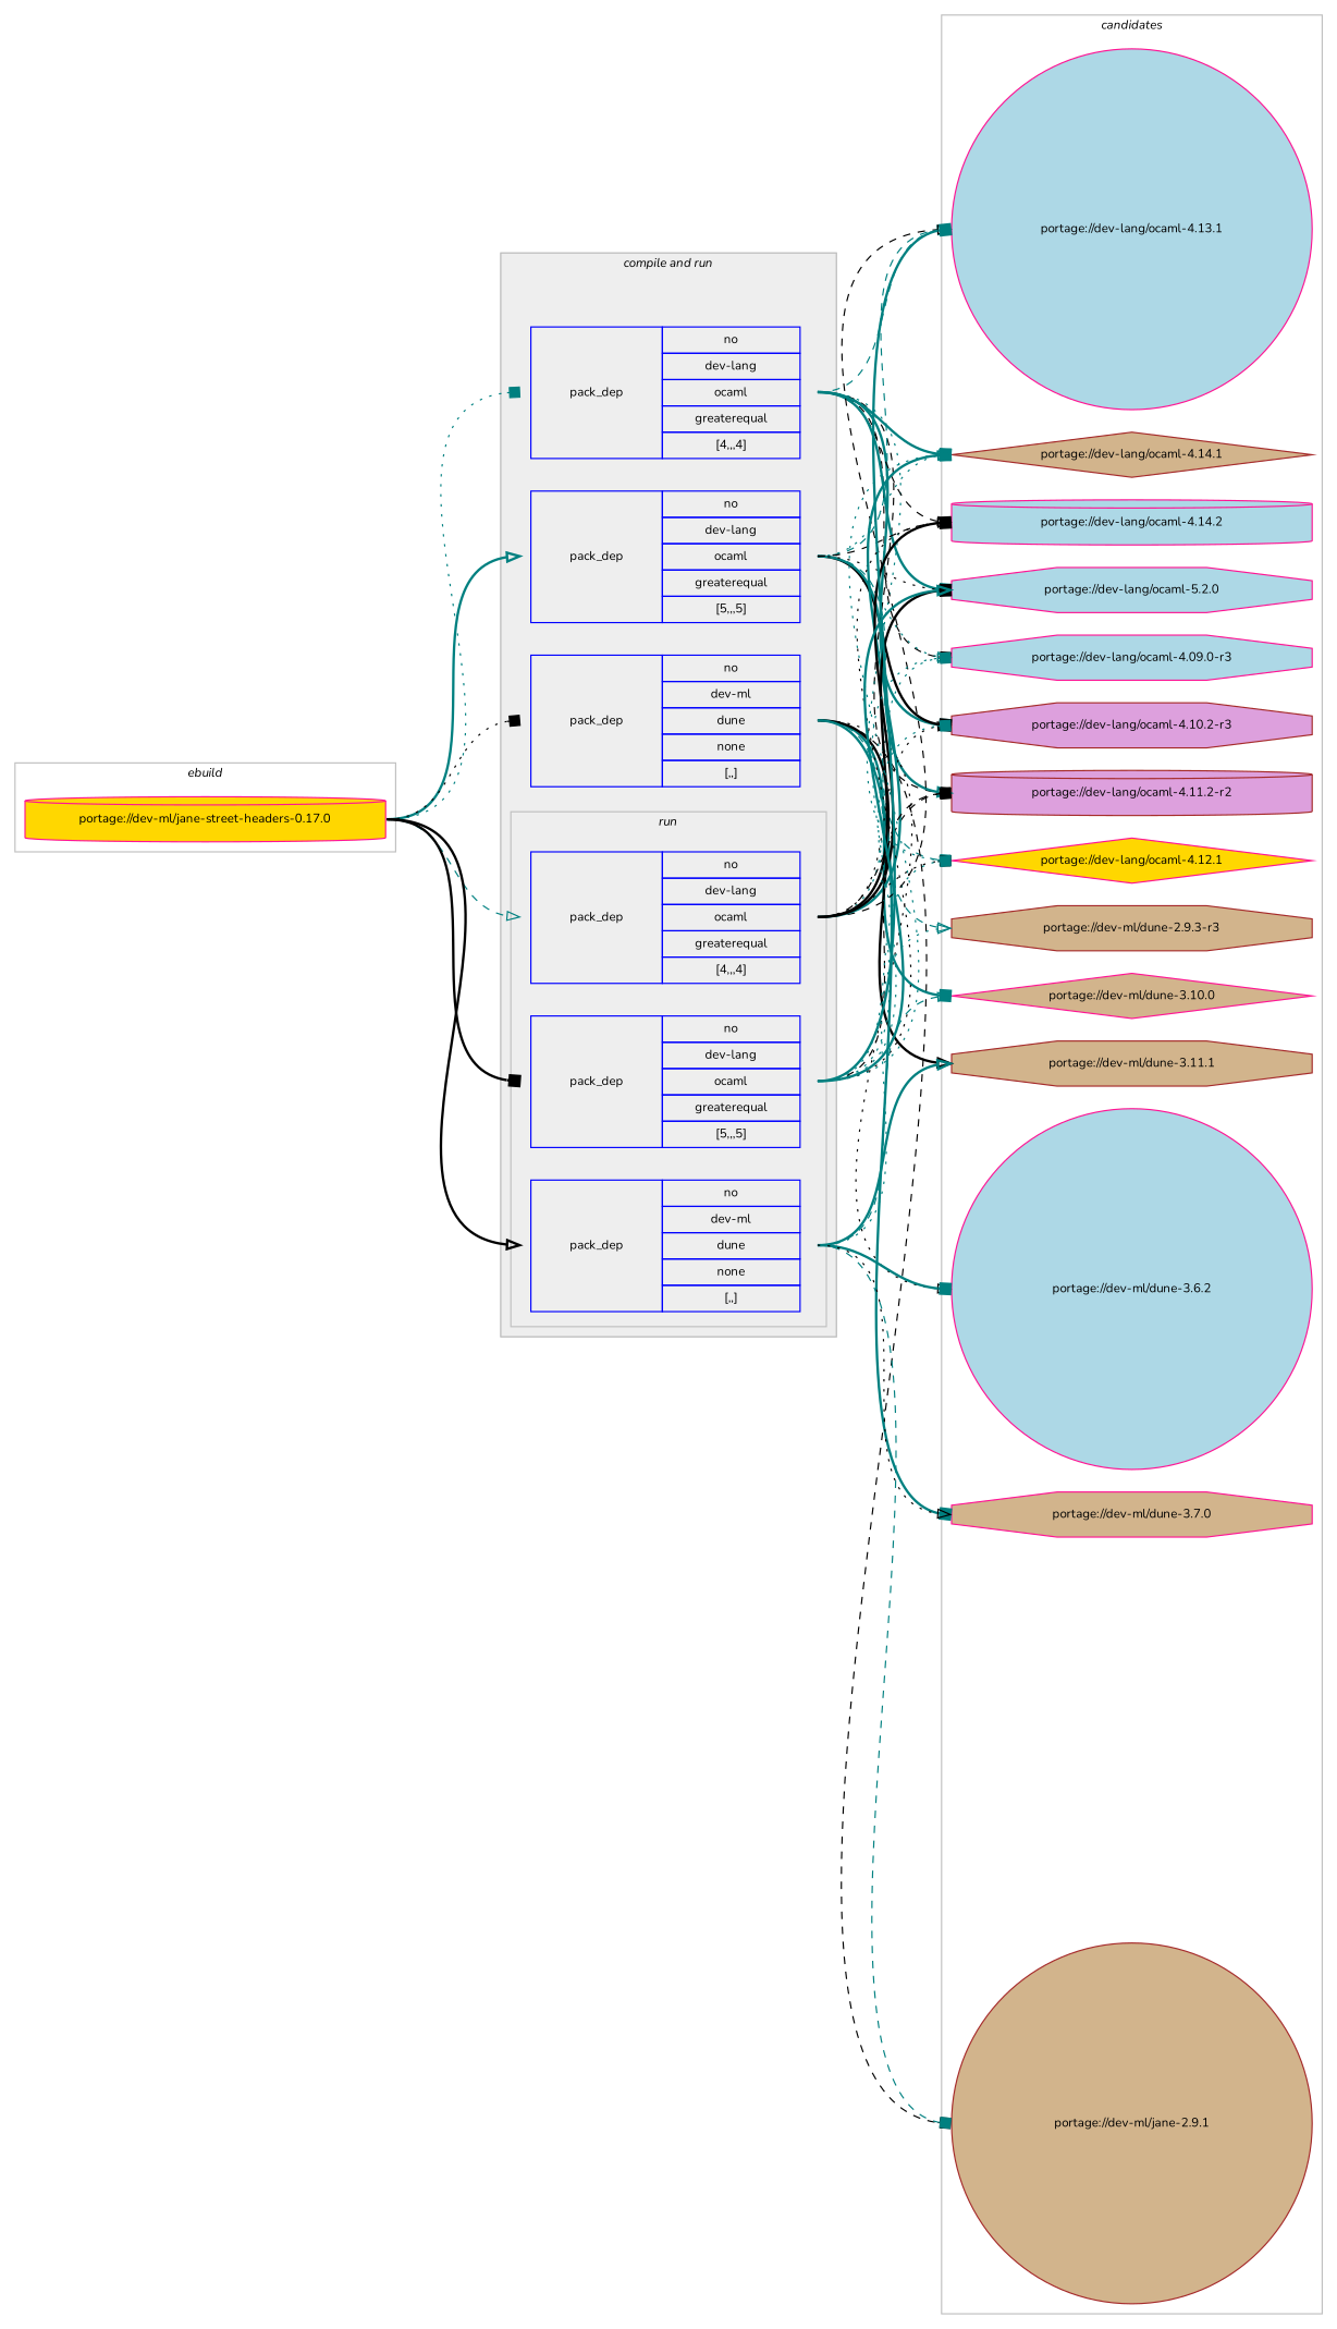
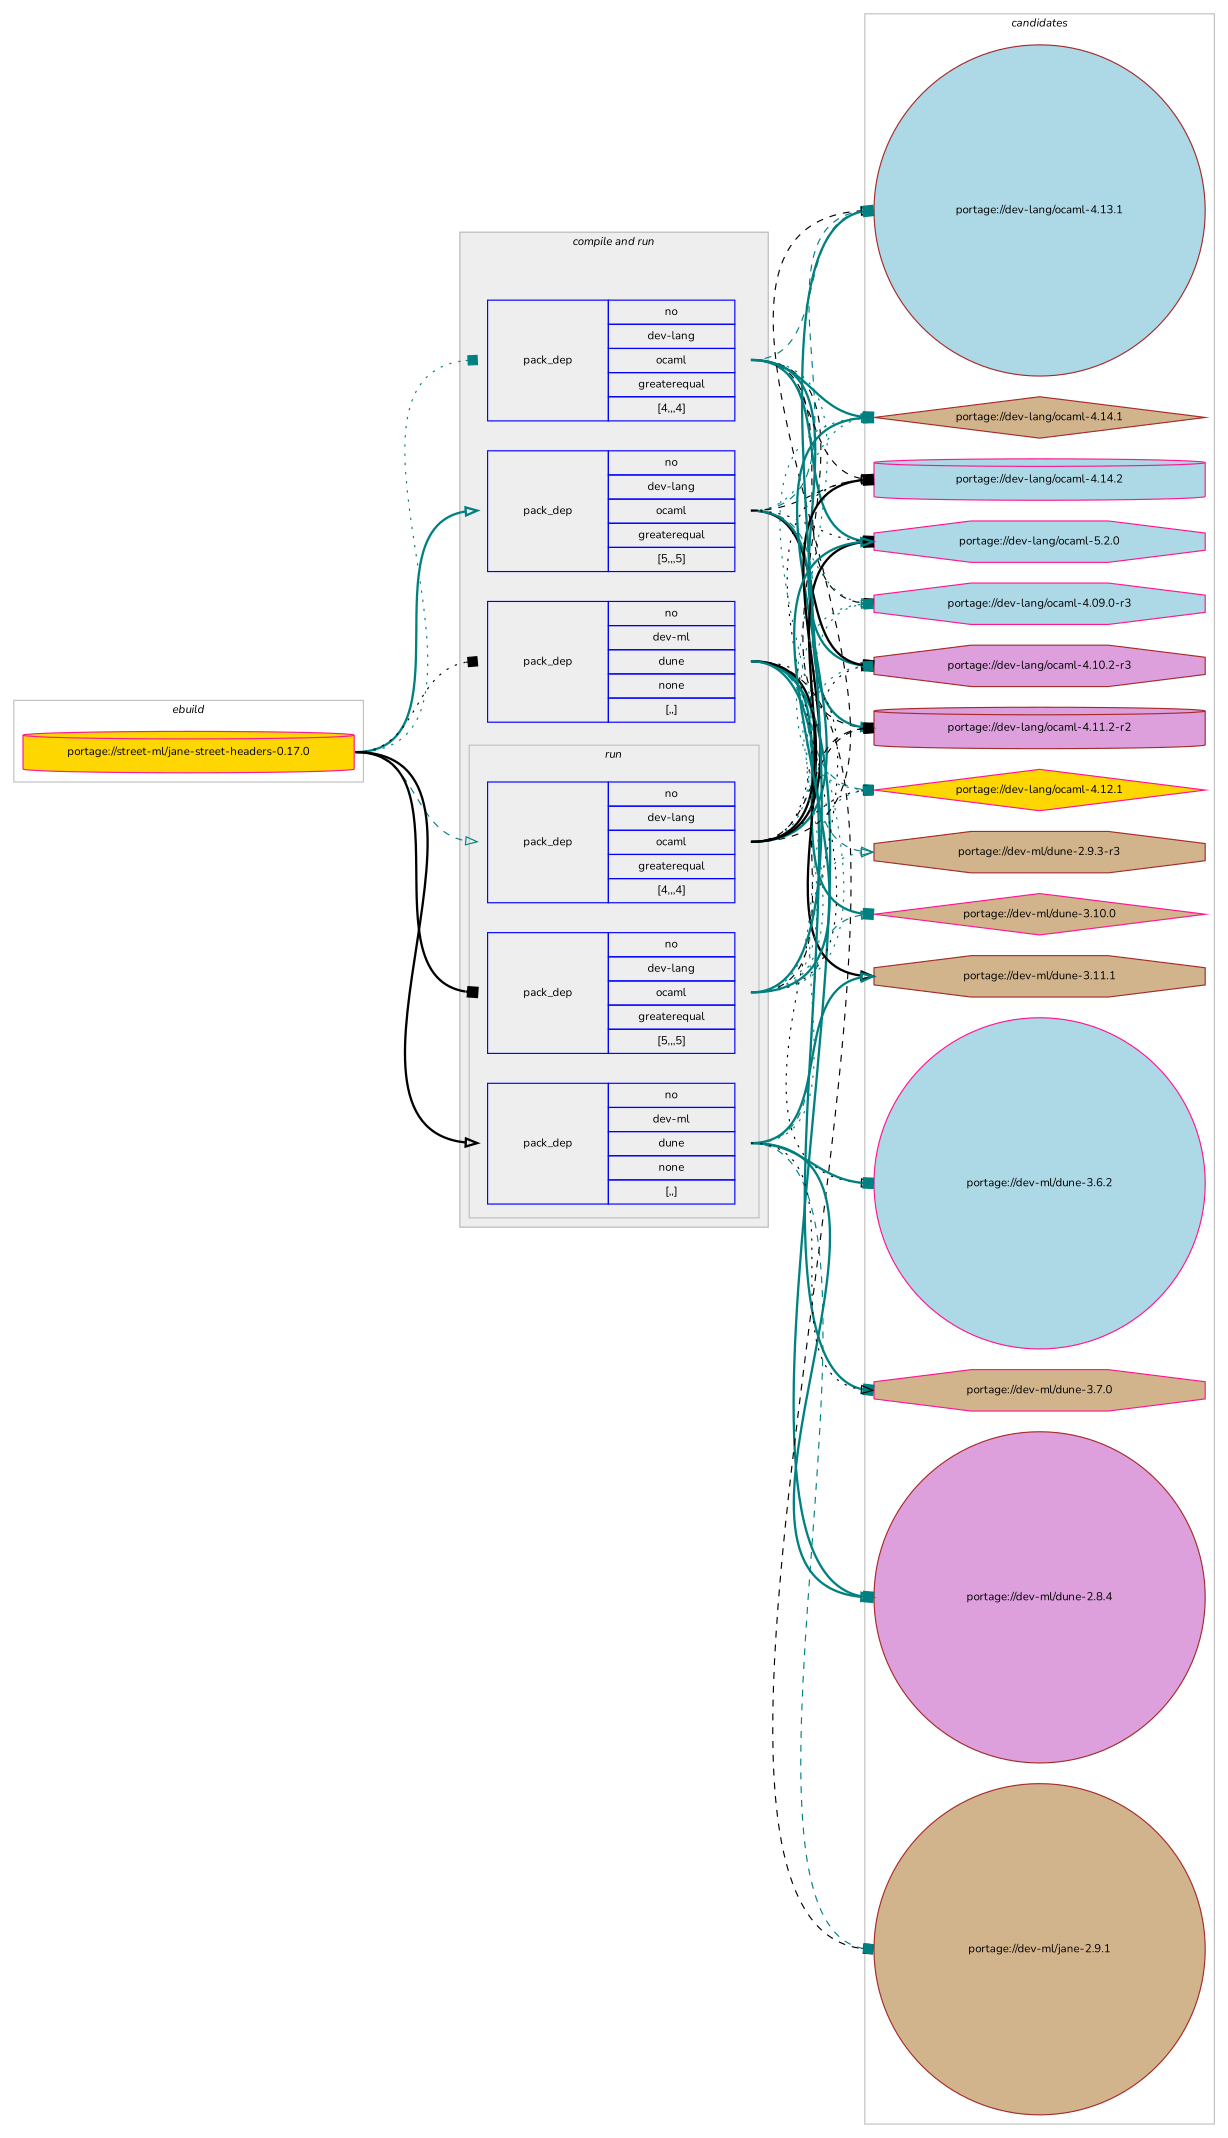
  digraph {
    compound=true
    concentrate=true
    fontname=Nunito
    fontsize=10
    newrank=true
    rankdir=LR
    ranksep=1.5
    node [color=deeppink fontname=Nunito fontsize=10 shape=none style=filled]
    edge [arrowhead=box color=teal fontname=Nunito headport=w style=bold tailport=e weight=100]
-   n1 [fillcolor=gold label="portage://dev-ml/jane-street-headers-0.17.0" shape=cylinder width=4]
+   n1 [fillcolor=gold label="portage://street-ml/jane-street-headers-0.17.0" shape=cylinder width=4]
    n2 [color=blue label=<<TABLE BORDER="0" CELLBORDER="1" CELLSPACING="0" CELLPADDING="4" WIDTH="220"><TR><TD ROWSPAN="6" CELLPADDING="30">pack_dep</TD></TR><TR><TD WIDTH="110">no</TD></TR><TR><TD>dev-lang</TD></TR><TR><TD>ocaml</TD></TR><TR><TD>greaterequal</TD></TR><TR><TD>[4,,,4]</TD></TR></TABLE>> style=""]
    n3 [color=blue label=<<TABLE BORDER="0" CELLBORDER="1" CELLSPACING="0" CELLPADDING="4" WIDTH="220"><TR><TD ROWSPAN="6" CELLPADDING="30">pack_dep</TD></TR><TR><TD WIDTH="110">no</TD></TR><TR><TD>dev-lang</TD></TR><TR><TD>ocaml</TD></TR><TR><TD>greaterequal</TD></TR><TR><TD>[5,,,5]</TD></TR></TABLE>> style=""]
    n4 [color=blue label=<<TABLE BORDER="0" CELLBORDER="1" CELLSPACING="0" CELLPADDING="4" WIDTH="220"><TR><TD ROWSPAN="6" CELLPADDING="30">pack_dep</TD></TR><TR><TD WIDTH="110">no</TD></TR><TR><TD>dev-ml</TD></TR><TR><TD>dune</TD></TR><TR><TD>none</TD></TR><TR><TD>[,,]</TD></TR></TABLE>> style=""]
    n5 [color=blue label=<<TABLE BORDER="0" CELLBORDER="1" CELLSPACING="0" CELLPADDING="4" WIDTH="220"><TR><TD ROWSPAN="6" CELLPADDING="30">pack_dep</TD></TR><TR><TD WIDTH="110">no</TD></TR><TR><TD>dev-lang</TD></TR><TR><TD>ocaml</TD></TR><TR><TD>greaterequal</TD></TR><TR><TD>[4,,,4]</TD></TR></TABLE>> style=""]
    n6 [color=blue label=<<TABLE BORDER="0" CELLBORDER="1" CELLSPACING="0" CELLPADDING="4" WIDTH="220"><TR><TD ROWSPAN="6" CELLPADDING="30">pack_dep</TD></TR><TR><TD WIDTH="110">no</TD></TR><TR><TD>dev-lang</TD></TR><TR><TD>ocaml</TD></TR><TR><TD>greaterequal</TD></TR><TR><TD>[5,,,5]</TD></TR></TABLE>> style=""]
    n7 [color=blue label=<<TABLE BORDER="0" CELLBORDER="1" CELLSPACING="0" CELLPADDING="4" WIDTH="220"><TR><TD ROWSPAN="6" CELLPADDING="30">pack_dep</TD></TR><TR><TD WIDTH="110">no</TD></TR><TR><TD>dev-ml</TD></TR><TR><TD>dune</TD></TR><TR><TD>none</TD></TR><TR><TD>[,,]</TD></TR></TABLE>> style=""]
    n8 [fillcolor=lightblue label="portage://dev-lang/ocaml-4.09.0-r3" shape=octagon width=4]
    n9 [color=brown fillcolor=plum label="portage://dev-lang/ocaml-4.10.2-r3" shape=octagon width=4]
    n10 [color=brown fillcolor=plum label="portage://dev-lang/ocaml-4.11.2-r2" shape=cylinder width=4]
    n11 [fillcolor=gold label="portage://dev-lang/ocaml-4.12.1" shape=diamond width=4]
-   n12 [fillcolor=lightblue label="portage://dev-lang/ocaml-4.13.1" shape=circle width=4]
+   n12 [color=brown fillcolor=lightblue label="portage://dev-lang/ocaml-4.13.1" shape=circle width=4]
    n13 [color=brown fillcolor=tan label="portage://dev-lang/ocaml-4.14.1" shape=diamond width=4]
    n14 [fillcolor=lightblue label="portage://dev-lang/ocaml-4.14.2" shape=cylinder width=4]
    n15 [fillcolor=lightblue label="portage://dev-lang/ocaml-5.2.0" shape=octagon width=4]
+   n16 [color=brown fillcolor=plum label="portage://dev-ml/dune-2.8.4" shape=circle width=4]
    n17 [color=brown fillcolor=tan label="portage://dev-ml/jane-2.9.1" shape=circle width=4]
    n18 [color=brown fillcolor=tan label="portage://dev-ml/dune-2.9.3-r3" shape=octagon width=4]
    n19 [fillcolor=tan label="portage://dev-ml/dune-3.10.0" shape=diamond width=4]
    n20 [color=brown fillcolor=tan label="portage://dev-ml/dune-3.11.1" shape=octagon width=4]
    n21 [fillcolor=lightblue label="portage://dev-ml/dune-3.6.2" shape=circle width=4]
    n22 [fillcolor=tan label="portage://dev-ml/dune-3.7.0" shape=octagon width=4]
    subgraph cluster_1 {
      color=gray
      label=<<i>dependencies</i>>
      subgraph cluster_2 {
        color=gray
        fillcolor="#eeeeee"
        label=<<i>compile</i>>
        style=filled
        subgraph sub_3 {
          color=gray
          fillcolor="#eeeeee"
          label=<<i>compile</i>>
          style=filled
          n2
        }
        subgraph sub_4 {
          color=gray
          fillcolor="#eeeeee"
          label=<<i>compile</i>>
          style=filled
          n3
        }
        subgraph sub_5 {
          color=gray
          fillcolor="#eeeeee"
          label=<<i>compile</i>>
          style=filled
          n4
        }
      }
      subgraph cluster_6 {
        color=gray
        fillcolor="#eeeeee"
        label=<<i>compile and run</i>>
        style=filled
      }
      subgraph cluster_7 {
        color=gray
        fillcolor="#eeeeee"
        label=<<i>run</i>>
        style=filled
        subgraph sub_8 {
          color=gray
          fillcolor="#eeeeee"
          label=<<i>run</i>>
          style=filled
          n5
        }
        subgraph sub_9 {
          color=gray
          fillcolor="#eeeeee"
          label=<<i>run</i>>
          style=filled
          n6
        }
        subgraph sub_10 {
          color=gray
          fillcolor="#eeeeee"
          label=<<i>run</i>>
          style=filled
          n7
        }
      }
    }
    subgraph cluster_11 {
      color=gray
      label=<<i>ebuild</i>>
      rank=same
      n1
    }
    subgraph cluster_12 {
      color=gray
      label=<<i>candidates</i>>
      rank=same
      subgraph sub_13 {
        color=black
        label=<<i>candidates</i>>
        nodesep=1
        rank=same
        n8
        n9
        n10
        n11
        n12
        n13
        n14
        n15
      }
      subgraph sub_14 {
        color=black
        label=<<i>candidates</i>>
        nodesep=1
        rank=same
        n8
        n9
        n10
        n11
        n12
        n13
        n14
        n15
      }
      subgraph sub_15 {
        color=black
        label=<<i>candidates</i>>
        nodesep=1
        rank=same
+       n16
        n17
        n18
        n19
        n20
        n21
        n22
      }
      subgraph sub_16 {
        color=black
        label=<<i>candidates</i>>
        nodesep=1
        rank=same
        n8
        n9
        n10
        n11
        n12
        n13
        n14
        n15
      }
      subgraph sub_17 {
        color=black
        label=<<i>candidates</i>>
        nodesep=1
        rank=same
        n8
        n9
        n10
        n11
        n12
        n13
        n14
        n15
      }
      subgraph sub_18 {
        color=black
        label=<<i>candidates</i>>
        nodesep=1
        rank=same
+       n16
        n17
        n18
        n19
        n20
        n21
        n22
      }
    }
    n1 -> n2 [style=dotted weight=20]
    n1 -> n3 [arrowhead=onormal weight=20]
    n1 -> n4 [color=black style=dotted weight=20]
    n1 -> n5 [arrowhead=onormal style=dashed weight=20]
    n1 -> n6 [color=black weight=20]
    n1 -> n7 [arrowhead=onormal color=black weight=20]
    n2 -> n8 [color=black style=dashed]
    n2 -> n9
    n2 -> n10 [color=black style=dashed]
    n2 -> n11 [style=dotted]
    n2 -> n12 [arrowhead=onormal style=dashed]
    n2 -> n13
    n2 -> n14 [arrowhead=onormal color=black style=dashed]
    n2 -> n15
    n3 -> n8 [arrowhead=onormal style=dotted]
    n3 -> n9 [color=black]
    n3 -> n10 [arrowhead=onormal]
    n3 -> n11 [style=dashed]
    n3 -> n12 [arrowhead=onormal style=dashed]
    n3 -> n13 [arrowhead=onormal style=dotted]
    n3 -> n14 [color=black style=dashed]
    n3 -> n15 [color=black style=dotted]
+   n4 -> n16
    n4 -> n17 [color=black style=dashed]
    n4 -> n18 [arrowhead=onormal style=dashed]
    n4 -> n19
    n4 -> n20 [arrowhead=onormal color=black]
    n4 -> n21 [arrowhead=onormal color=black style=dotted]
    n4 -> n22
    n5 -> n8 [style=dotted]
    n5 -> n9 [arrowhead=onormal color=black style=dotted]
    n5 -> n10 [color=black style=dashed]
    n5 -> n11 [color=black style=dotted]
    n5 -> n12 [arrowhead=onormal color=black style=dashed]
    n5 -> n13
    n5 -> n14 [color=black]
    n5 -> n15 [color=black]
    n6 -> n8 [arrowhead=onormal style=dotted]
    n6 -> n9 [style=dotted]
    n6 -> n10 [color=black style=dashed]
    n6 -> n11 [style=dotted]
    n6 -> n12
    n6 -> n13 [arrowhead=onormal style=dotted]
    n6 -> n14 [arrowhead=onormal color=black style=dotted]
    n6 -> n15 [arrowhead=onormal]
+   n7 -> n16 [arrowhead=onormal]
    n7 -> n17 [style=dashed]
    n7 -> n18 [arrowhead=onormal style=dotted]
    n7 -> n19 [arrowhead=onormal style=dashed]
    n7 -> n20 [arrowhead=onormal]
    n7 -> n21
    n7 -> n22 [arrowhead=onormal color=black style=dotted]
  }
